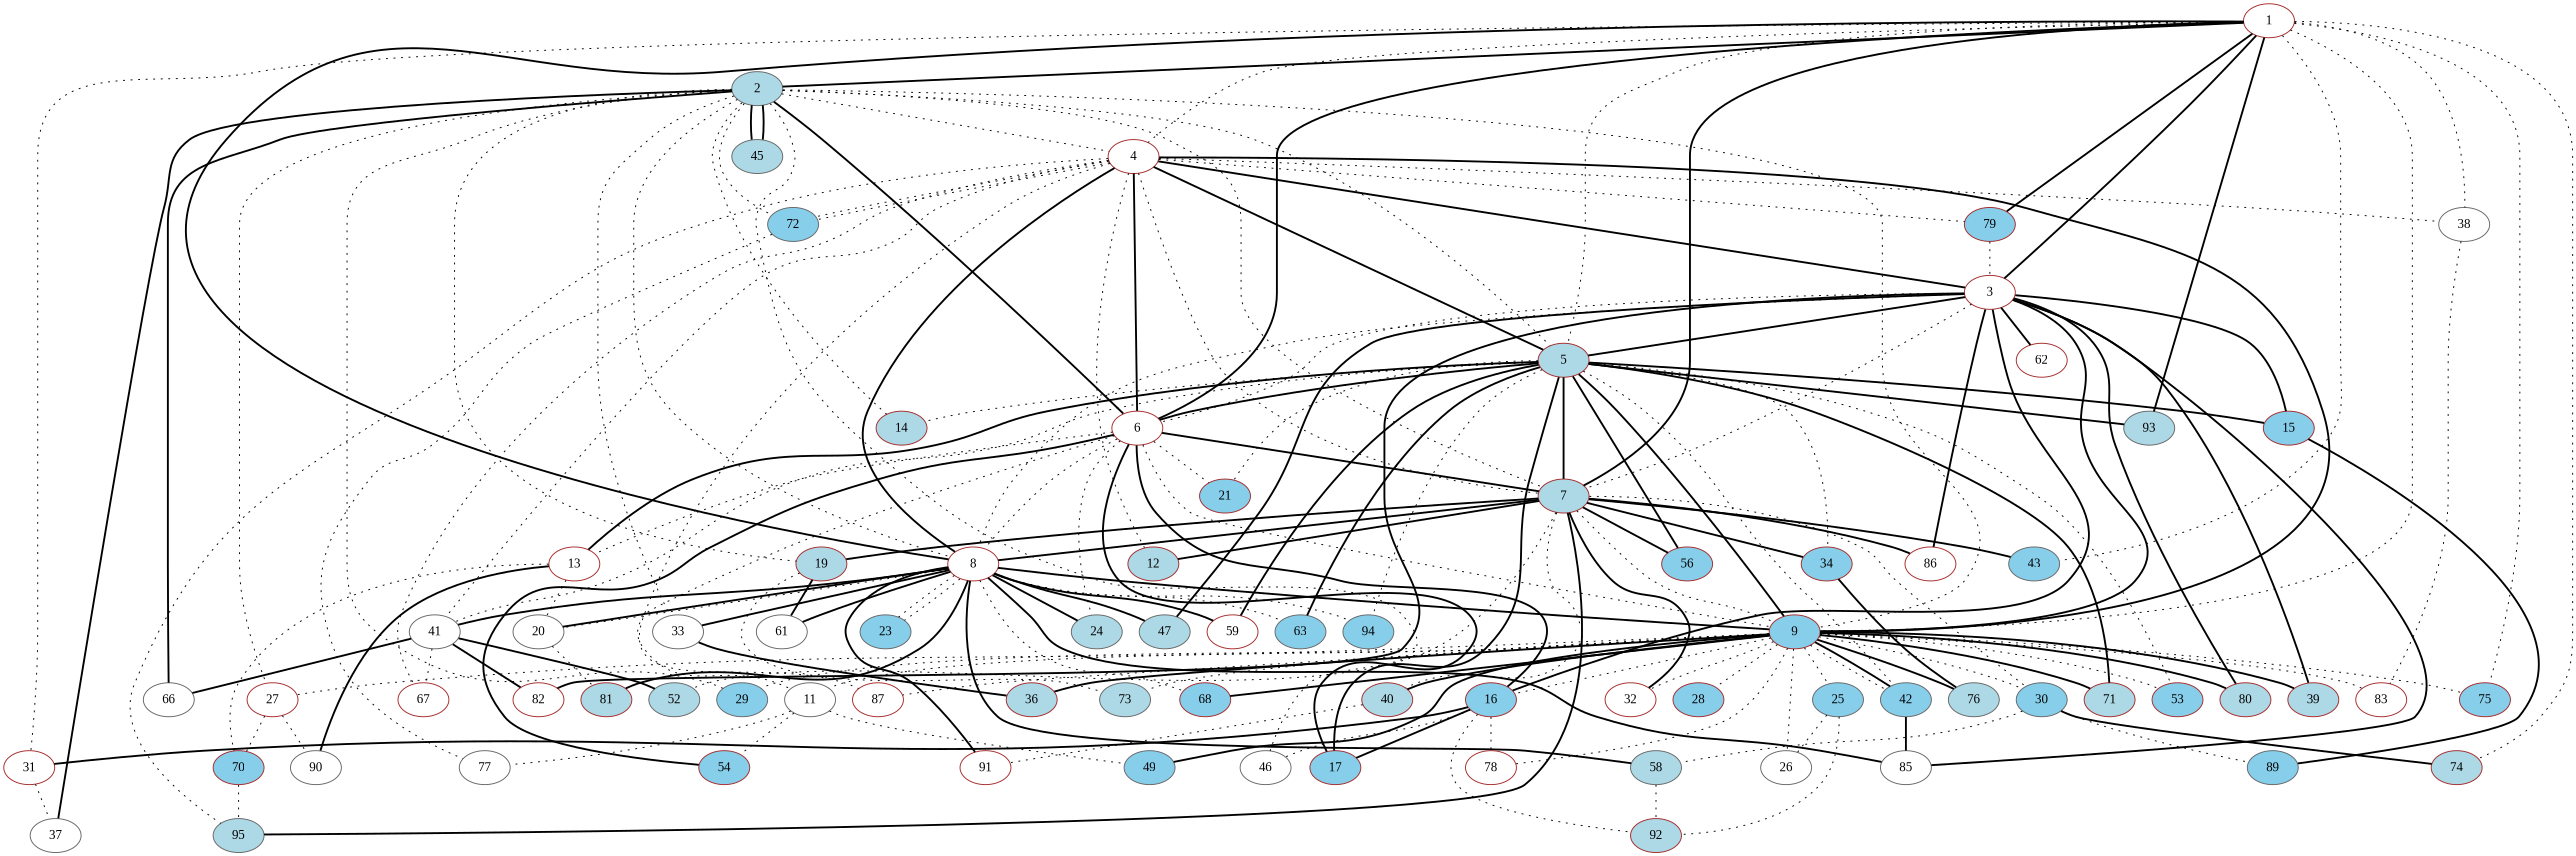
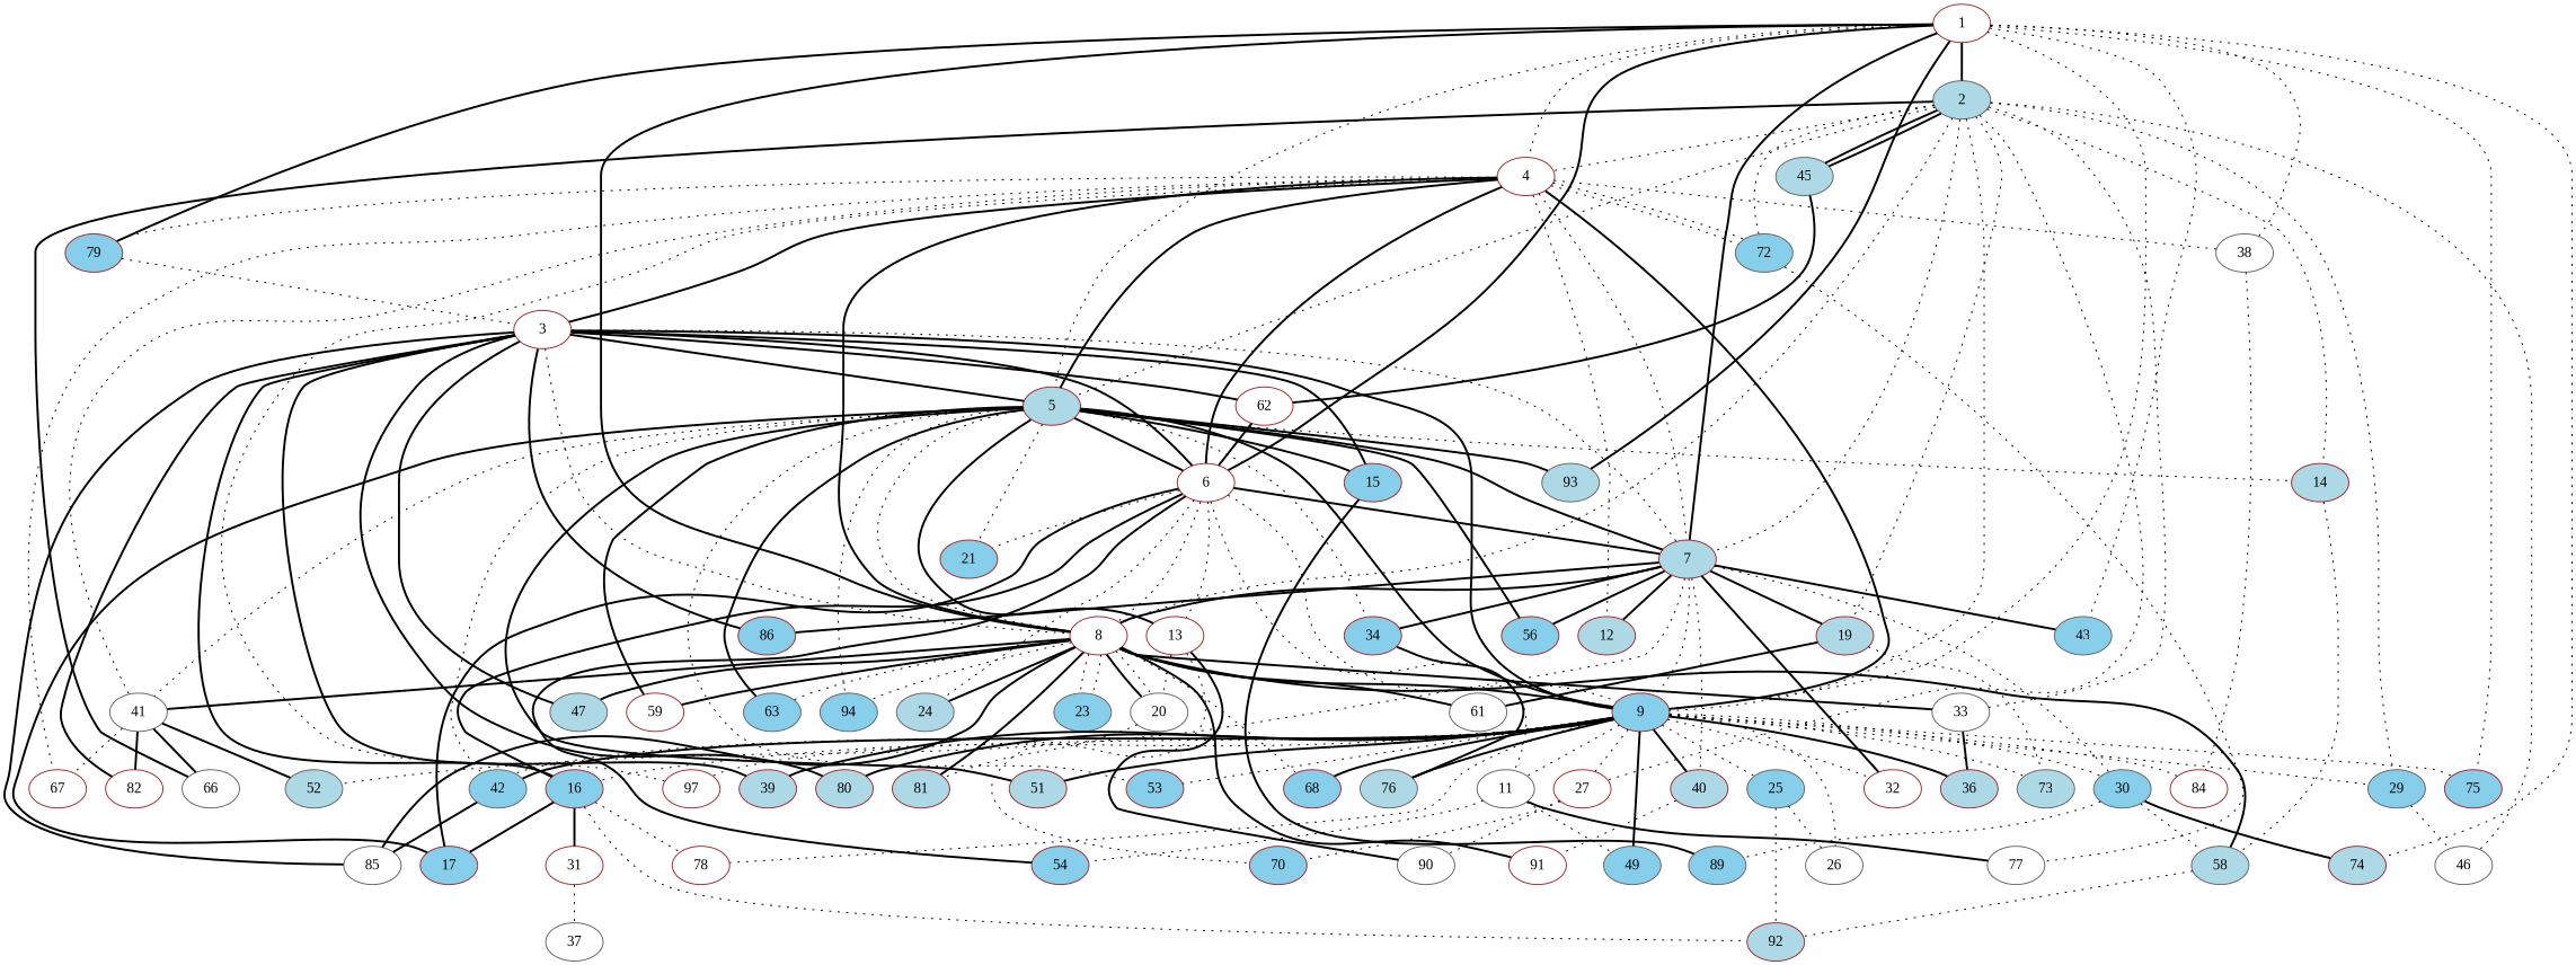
  graph {
    fontname="Liberation Serif"
    node [color=brown fillcolor=white fontname="Liberation Serif" style=filled]
    edge [fontname="Liberation Serif" style=dotted]
    1 [super="+22"]
    2 [color=gray40 fillcolor=lightblue super="+97"]
    3 [super="+71"]
    4 [super="+35"]
    5 [fillcolor=lightblue super="+18"]
    6 [super="+88"]
    7 [fillcolor=lightblue super="+44"]
    8 [super="+50"]
    9 [fillcolor=skyblue super="+10"]
    31
    38 [color=gray40]
    43 [color=gray40 fillcolor=skyblue]
    74 [fillcolor=lightblue]
    75 [fillcolor=skyblue]
    79 [fillcolor=skyblue]
    93 [color=gray40 fillcolor=lightblue]
    14 [fillcolor=lightblue]
    19 [fillcolor=lightblue]
    27
    29 [color=gray40 fillcolor=skyblue]
    33 [color=gray40]
    37 [color=gray40]
    45 [color=gray40 fillcolor=lightblue super="+57"]
    46 [color=gray40]
    66 [color=gray40]
    72 [color=gray40 fillcolor=skyblue]
    15 [fillcolor=skyblue]
    16 [fillcolor=skyblue super="+83"]
    39 [fillcolor=lightblue]
    47 [color=gray40 fillcolor=lightblue]
    62
    80 [fillcolor=lightblue]
    82
    85 [color=gray40]
-   86
+   86 [fillcolor=skyblue]
    12 [fillcolor=lightblue]
    41 [color=gray40 super="+48"]
    67
-   87
-   95 [color=gray40 fillcolor=lightblue super="+98"]
+   87 [label=97]
    13
    17 [fillcolor=skyblue]
    21 [fillcolor=skyblue]
    34 [fillcolor=skyblue]
    42 [color=gray40 fillcolor=skyblue super="+69"]
-   51 [fillcolor=lightblue label=71]
+   51 [fillcolor=lightblue]
    53 [fillcolor=skyblue]
    56 [fillcolor=skyblue super="+60"]
    59
    63 [color=gray40 fillcolor=skyblue]
    94 [color=gray40 fillcolor=skyblue]
    11 [color=gray40 super="+65"]
    24 [color=gray40 fillcolor=lightblue]
    54 [fillcolor=skyblue]
    30 [color=gray40 fillcolor=skyblue super="+64"]
    32
    40 [fillcolor=lightblue]
    52 [color=gray40 fillcolor=lightblue]
    20 [color=gray40 super="+55"]
    23 [color=gray40 fillcolor=skyblue]
    58 [color=gray40 fillcolor=lightblue super="+96"]
    61 [color=gray40]
    68 [fillcolor=skyblue]
    81 [fillcolor=lightblue]
    91
    25 [color=gray40 fillcolor=skyblue]
    26 [color=gray40]
-   28 [fillcolor=skyblue]
    36 [fillcolor=lightblue]
    49 [color=gray40 fillcolor=skyblue]
    73 [color=gray40 fillcolor=lightblue]
    76 [color=gray40 fillcolor=lightblue]
    78
-   84 [label=83]
+   84
    70 [fillcolor=skyblue]
    90 [color=gray40]
    77 [color=gray40]
    89 [color=gray40 fillcolor=skyblue]
    92 [fillcolor=lightblue]
    1 -- 2 [style=bold]
-   1 -- 3 [style=bold]
    1 -- 4
    1 -- 5
    1 -- 6 [style=bold]
    1 -- 7 [style=bold]
    1 -- 8 [style=bold]
    1 -- 9 [weight=3]
-   1 -- 31
    1 -- 38
    1 -- 43
    1 -- 74
    1 -- 75
    1 -- 79 [style=bold]
    1 -- 93 [style=bold]
    2 -- 4
    2 -- 5 [weight=2]
-   2 -- 6 [style=bold]
+   62 -- 6 [style=bold]
    2 -- 7
    2 -- 8
    2 -- 9 [weight=2]
    2 -- 14
    2 -- 19
    2 -- 27
    2 -- 29
    2 -- 33
-   2 -- 37 [style=bold]
    2 -- 45 [style=bold weight=2]
    2 -- 45 [style=bold]
    2 -- 46
    2 -- 66 [style=bold]
    2 -- 72
    3 -- 4 [style=bold]
    3 -- 5 [style=bold]
-   3 -- 6
+   3 -- 6 [style=bold]
    3 -- 7
    3 -- 8
    3 -- 9 [style=bold weight=2]
    3 -- 15 [style=bold]
    3 -- 16 [style=bold]
    3 -- 39 [style=bold]
    3 -- 47 [style=bold]
    3 -- 62 [style=bold]
    3 -- 80 [style=bold]
    3 -- 82 [style=bold]
    3 -- 85 [style=bold]
    3 -- 86 [style=bold]
    4 -- 5 [style=bold]
    4 -- 6 [style=bold]
    4 -- 7
    4 -- 8 [style=bold]
    4 -- 9 [style=bold weight=3]
    4 -- 38
    4 -- 79
    4 -- 72
    4 -- 72
    4 -- 12
    4 -- 41
    4 -- 67
    4 -- 87
-   4 -- 95
    5 -- 6 [style=bold]
    5 -- 7 [style=bold]
+   5 -- 8
    5 -- 9 [style=bold weight=2]
    5 -- 93 [style=bold]
    5 -- 14
    5 -- 15 [style=bold]
    5 -- 41
    5 -- 13 [style=bold]
    5 -- 17 [style=bold]
    5 -- 21
    5 -- 34
    5 -- 42
    5 -- 51 [style=bold]
    5 -- 53
    5 -- 56 [style=bold weight=2]
    5 -- 59 [style=bold]
    5 -- 63 [style=bold]
    5 -- 94
    6 -- 7 [style=bold weight=2]
    6 -- 8
    6 -- 9 [weight=2]
    6 -- 16 [style=bold]
    6 -- 13
    6 -- 17 [style=bold]
    6 -- 21
    6 -- 11
    6 -- 24
    6 -- 54 [style=bold]
    7 -- 8 [style=bold weight=2]
    7 -- 9 [weight=2]
    7 -- 43 [style=bold]
    7 -- 19 [style=bold]
    7 -- 86 [style=bold]
    7 -- 12 [style=bold]
-   7 -- 95 [style=bold]
    7 -- 34 [style=bold]
    7 -- 56 [style=bold]
    7 -- 30
    7 -- 32 [style=bold]
    7 -- 40
    7 -- 52
    8 -- 9 [style=bold weight=2]
    8 -- 33 [style=bold weight=2]
    8 -- 47 [style=bold]
    8 -- 85 [style=bold]
    8 -- 41 [style=bold]
    8 -- 59 [style=bold]
    8 -- 63
    8 -- 94
    8 -- 24 [style=bold]
    8 -- 20 [style=bold]
    8 -- 20
    8 -- 23
    8 -- 23
    8 -- 58 [style=bold]
    8 -- 61 [style=bold]
    8 -- 68
    8 -- 81 [style=bold]
    8 -- 91 [style=bold]
    9 -- 75
    9 -- 27
    9 -- 29
    9 -- 16
    9 -- 39 [style=bold]
    9 -- 80 [style=bold]
    9 -- 87
    9 -- 42
    9 -- 42 [style=bold]
    9 -- 51 [style=bold]
    9 -- 53
    9 -- 11
    9 -- 30
    9 -- 32
    9 -- 40 [style=bold]
    9 -- 68 [style=bold]
    9 -- 25 [weight=2]
    9 -- 26
-   9 -- 28
    9 -- 36 [style=bold]
    9 -- 49 [style=bold]
    9 -- 73
    9 -- 76 [style=bold]
    9 -- 78
    9 -- 84
    31 -- 37
    38 -- 84
    79 -- 3
+   14 -- 58
    19 -- 61 [style=bold]
    19 -- 73
    27 -- 70
    27 -- 90
    33 -- 36 [style=bold]
+   45 -- 62 [style=bold]
    72 -- 77
    15 -- 89 [style=bold]
    16 -- 31 [style=bold]
-   16 -- 46
+   29 -- 46
    16 -- 17 [style=bold]
    16 -- 78
    16 -- 92
    41 -- 66 [style=bold]
    41 -- 82 [style=bold]
    41 -- 67
    41 -- 52 [style=bold]
    13 -- 20
    13 -- 70
    13 -- 90 [style=bold]
    34 -- 76 [style=bold]
    42 -- 85 [style=bold]
    11 -- 54
    11 -- 49
-   11 -- 77
+   11 -- 77 [style=bold]
    30 -- 74 [style=bold]
    30 -- 58
    30 -- 89
    40 -- 91
    20 -- 81
    58 -- 92
    25 -- 26
    25 -- 92
-   70 -- 95
  }
